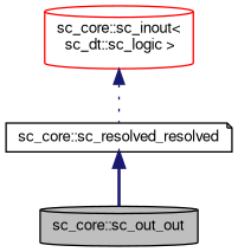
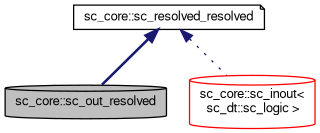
  digraph {
    node [color=black fillcolor=white fontname=FreeSans fontsize=10 shape=cylinder style=filled]
    edge [color=midnightblue dir=back fontname=FreeSans fontsize=10 labelfontname=FreeSans labelfontsize=10]
-   n1 [fillcolor=grey75 fontcolor=black height=0.2 label="sc_core::sc_out_out" width=0.4]
+   n1 [fillcolor=grey75 fontcolor=black height=0.2 label="sc_core::sc_out_resolved" width=0.4]
    n2 [height=0.2 label="sc_core::sc_resolved_resolved" shape=note width=0.4]
    n3 [color=red height=0.2 label="sc_core::sc_inout\<\l sc_dt::sc_logic \>" width=0.4]
    n2 -> n1 [style=bold]
-   n3 -> n2 [style=dotted]
+   n2 -> n3 [style=dotted]
  }
